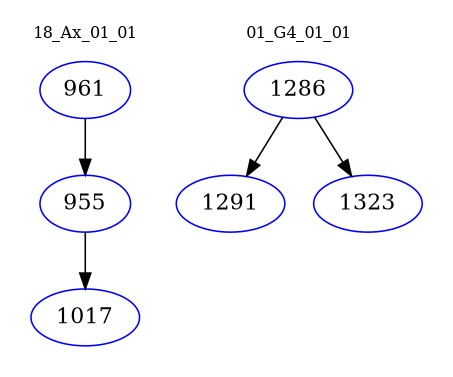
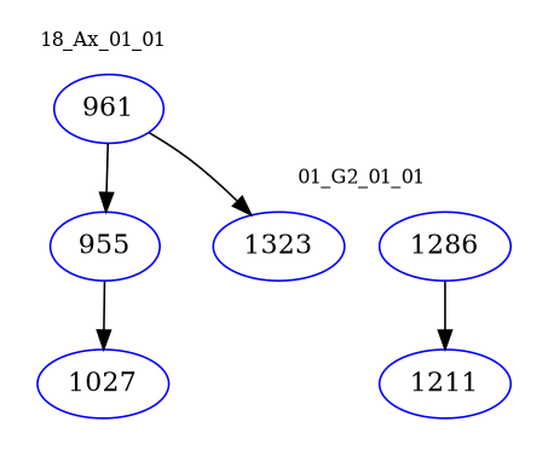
  digraph {
    node [color=blue]
    edge [color=black]
    n1 [label=961]
    n2 [label=955]
-   n3 [label=1017]
-   n4 [label=1291]
+   n3 [label=1027]
+   n4 [label=1211]
    n5 [label=1286]
    n6 [label=1323]
    subgraph cluster_1 {
      color=white
      fontsize=10
      label="18_Ax_01_01"
      n1
      n2
      n3
    }
    subgraph cluster_2 {
      color=white
      fontsize=10
-     label="01_G4_01_01"
+     label="01_G2_01_01"
      n4
      n5
      n6
    }
    n1 -> n2
    n2 -> n3
    n5 -> n4
-   n5 -> n6
+   n1 -> n6
  }
